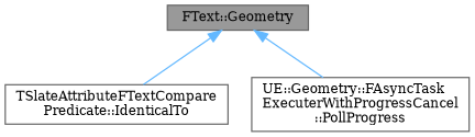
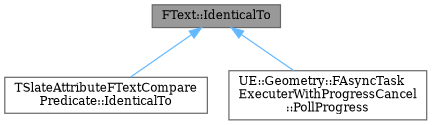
  digraph {
    rankdir=TB
    fontname="DejaVu Serif"
    node [color=grey40 fillcolor=white fontname="DejaVu Serif" fontsize=10 shape=box style=filled]
    edge [color=steelblue1 dir=back fontname="DejaVu Serif" fontsize=10 labelfontname=Helvetica labelfontsize=10 style=solid]
-   n1 [color=gray40 fillcolor=grey60 fontcolor=black height=0.2 label="FText::Geometry" width=0.4]
+   n1 [color=gray40 fillcolor=grey60 fontcolor=black height=0.2 label="FText::IdenticalTo" width=0.4]
    n2 [height=0.2 label="TSlateAttributeFTextCompare\lPredicate::IdenticalTo" width=0.4]
    n3 [height=0.2 label="UE::Geometry::FAsyncTask\lExecuterWithProgressCancel\l::PollProgress" width=0.4]
    n1 -> n2
    n1 -> n3
  }
